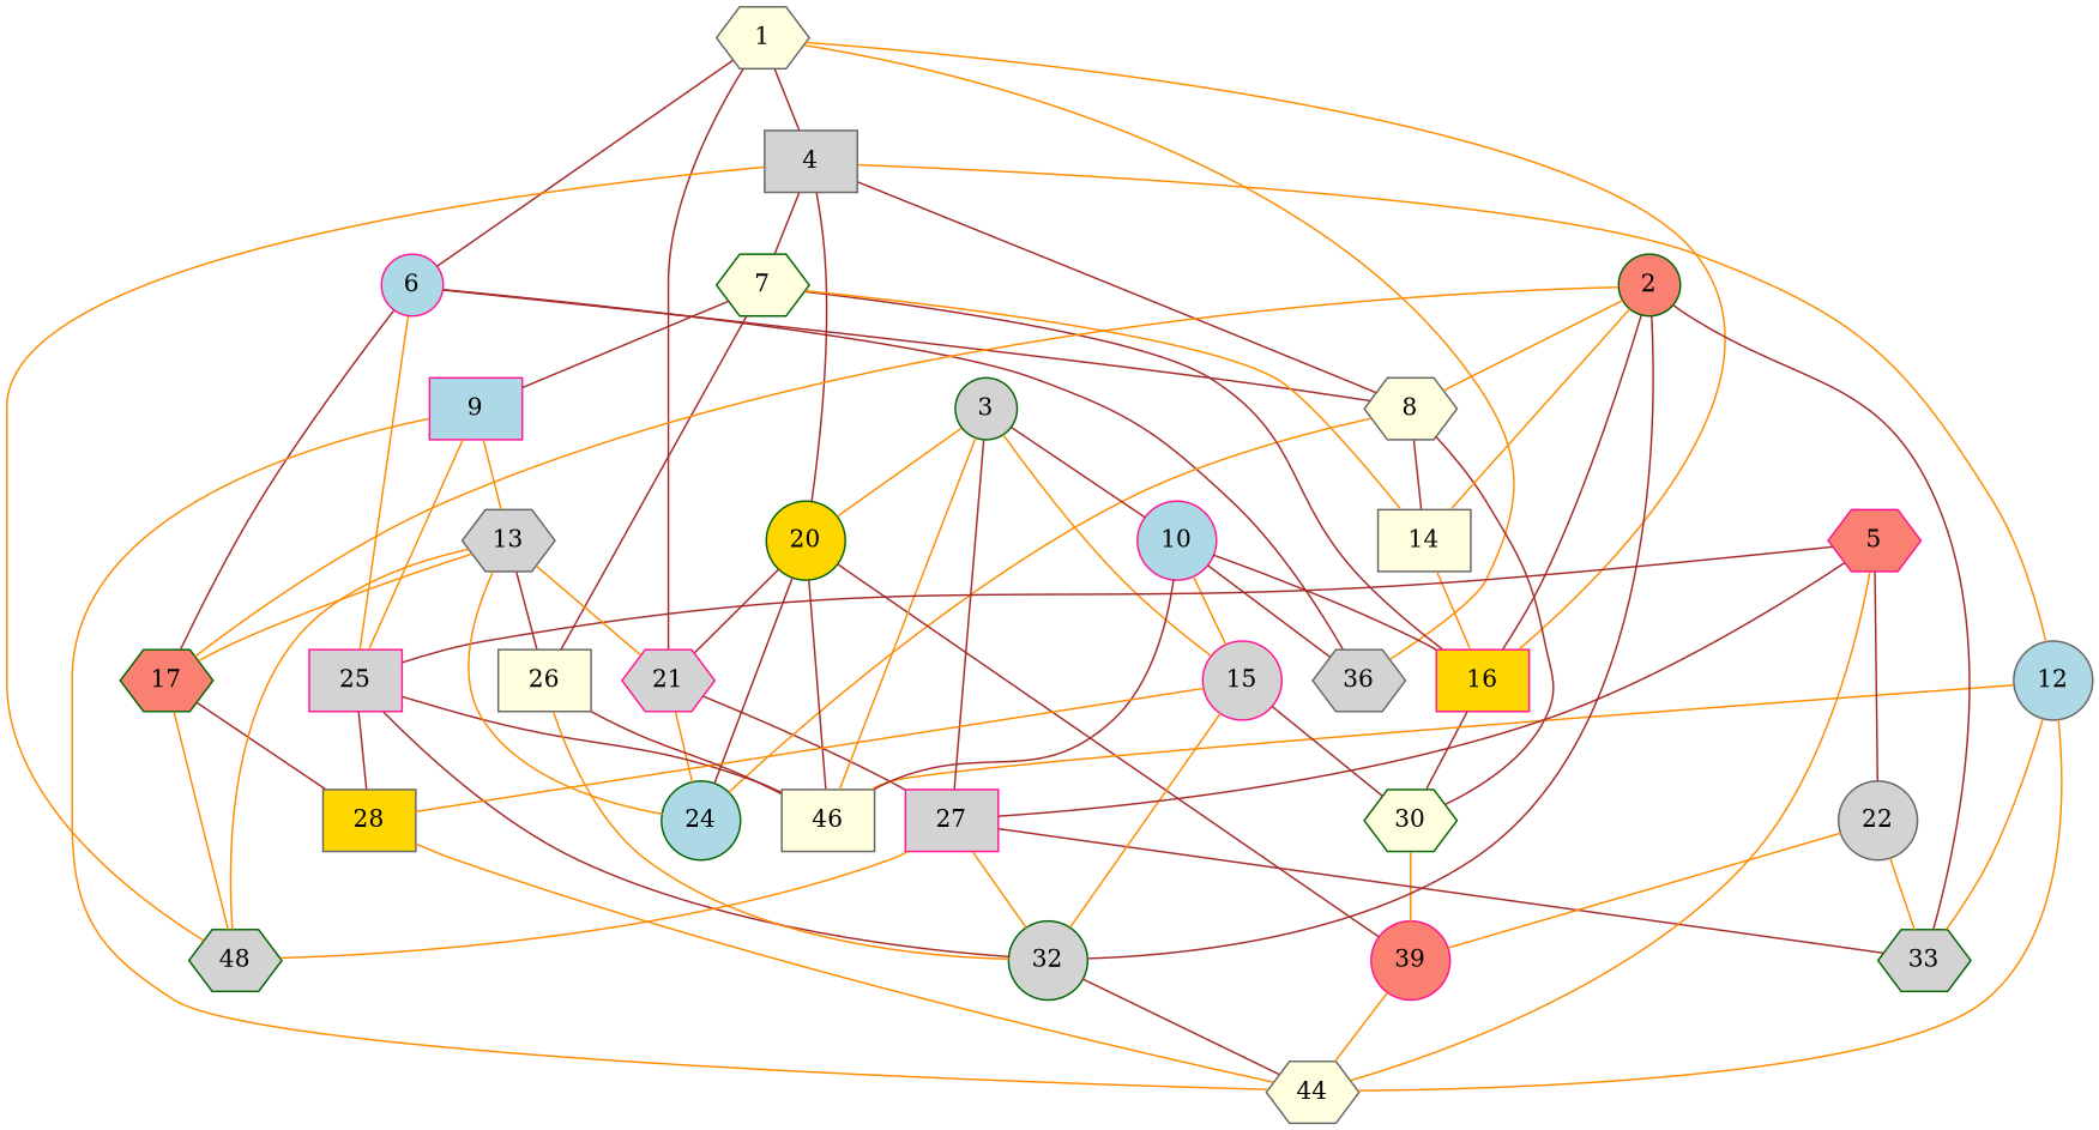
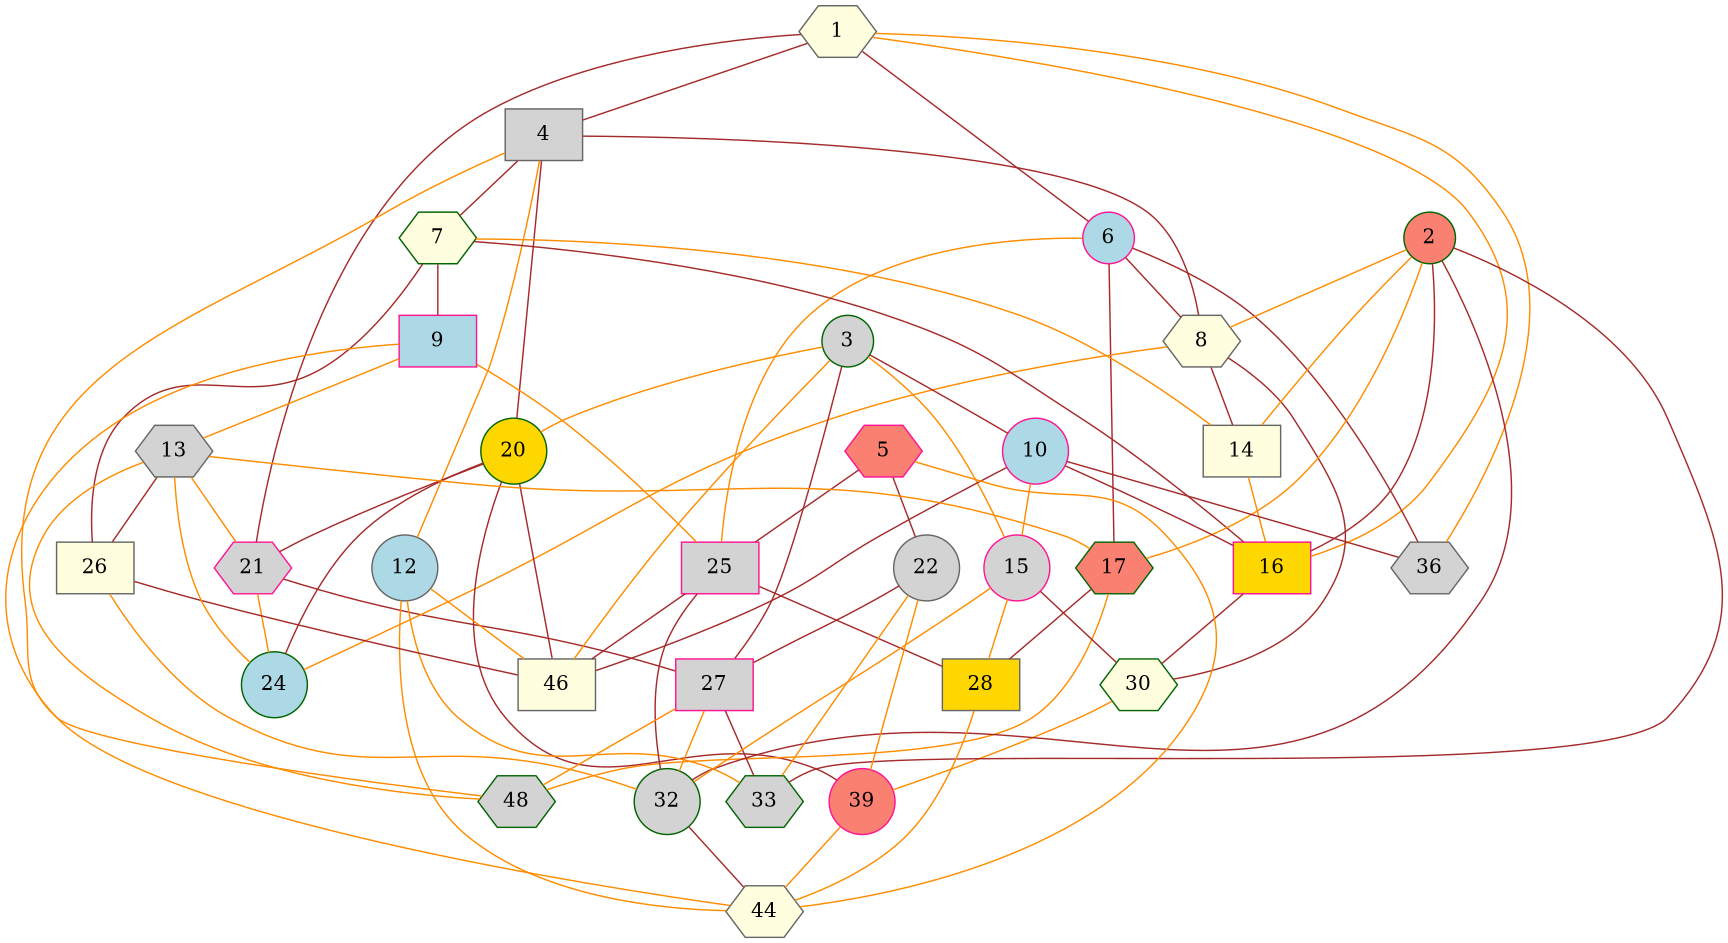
  graph {
    node [color=gray40 fillcolor=lightgrey shape=hexagon style=filled]
    edge [color=brown]
    1 [fillcolor=lightyellow super="+49"]
    4 [shape=box super="+51"]
    6 [color=deeppink fillcolor=lightblue shape=circle super="+47"]
    16 [color=deeppink fillcolor=gold shape=box super="+23"]
    21 [color=deeppink super="+37"]
    36
    8 [fillcolor=lightyellow super="+19"]
    20 [color=darkgreen fillcolor=gold shape=circle super="+34"]
    7 [color=darkgreen fillcolor=lightyellow super="+18"]
    12 [fillcolor=lightblue shape=circle]
    48 [color=darkgreen]
    17 [color=darkgreen fillcolor=salmon super="+45"]
    25 [color=deeppink shape=box super="+41"]
    30 [color=darkgreen fillcolor=lightyellow super="+38"]
    27 [color=deeppink shape=box super="+43"]
    24 [color=darkgreen fillcolor=lightblue shape=circle]
    2 [color=darkgreen fillcolor=salmon shape=circle super="+50"]
    14 [fillcolor=lightyellow shape=box]
    32 [color=darkgreen shape=circle super="+42"]
    33 [color=darkgreen]
    28 [fillcolor=gold shape=box]
    44 [fillcolor=lightyellow super="+53"]
    3 [color=darkgreen shape=circle super="+11"]
    10 [color=deeppink fillcolor=lightblue shape=circle super="+29"]
    15 [color=deeppink shape=circle super="+35"]
    46 [fillcolor=lightyellow shape=box super="+52"]
    39 [color=deeppink fillcolor=salmon shape=circle super="+40"]
    9 [color=deeppink fillcolor=lightblue shape=box]
    26 [fillcolor=lightyellow shape=box]
    5 [color=deeppink fillcolor=salmon]
    22 [shape=circle]
    13 [super="+31"]
    1 -- 4
    1 -- 6
    1 -- 16 [color=darkorange]
    1 -- 21 [weight=2]
    1 -- 36 [color=darkorange]
    4 -- 8
    4 -- 20
    4 -- 7
    4 -- 12 [color=darkorange]
    4 -- 48 [color=darkorange]
    6 -- 36
    6 -- 8
    6 -- 17 [weight=2]
    6 -- 25 [color=darkorange]
    16 -- 30
    21 -- 27
    21 -- 24 [color=darkorange]
    8 -- 30
    8 -- 24 [color=darkorange]
    8 -- 14
    20 -- 21
    20 -- 24
    20 -- 46
    20 -- 39
    7 -- 16
    7 -- 14 [color=darkorange]
    7 -- 9
    7 -- 26
    12 -- 33 [color=darkorange]
    12 -- 44 [color=darkorange]
    12 -- 46 [color=darkorange]
    17 -- 48 [color=darkorange]
    17 -- 28
    25 -- 32
    25 -- 28
    25 -- 46
    30 -- 39 [color=darkorange weight=2]
    27 -- 48 [color=darkorange]
    27 -- 32 [color=darkorange]
    27 -- 33
    2 -- 16
    2 -- 8 [color=darkorange]
    2 -- 17 [color=darkorange]
    2 -- 14 [color=darkorange]
    2 -- 32
    2 -- 33
    14 -- 16 [color=darkorange]
    32 -- 44
    28 -- 44 [color=darkorange]
    3 -- 20 [color=darkorange]
    3 -- 27
    3 -- 10 [weight=2]
    3 -- 15 [color=darkorange]
    3 -- 46 [color=darkorange]
    10 -- 16
    10 -- 36
    10 -- 15 [color=darkorange]
    10 -- 46
    15 -- 30 [weight=2]
    15 -- 32 [color=darkorange]
    15 -- 28 [color=darkorange]
    39 -- 44 [color=darkorange]
    9 -- 25 [color=darkorange]
    9 -- 44 [color=darkorange]
    9 -- 13 [color=darkorange]
    26 -- 32 [color=darkorange]
    26 -- 46
    5 -- 25
-   5 -- 27
+   22 -- 27
    5 -- 44 [color=darkorange]
    5 -- 22
    22 -- 33 [color=darkorange]
    22 -- 39 [color=darkorange weight=2]
    13 -- 21 [color=darkorange]
    13 -- 48 [color=darkorange]
    13 -- 17 [color=darkorange]
    13 -- 24 [color=darkorange]
    13 -- 26
  }
